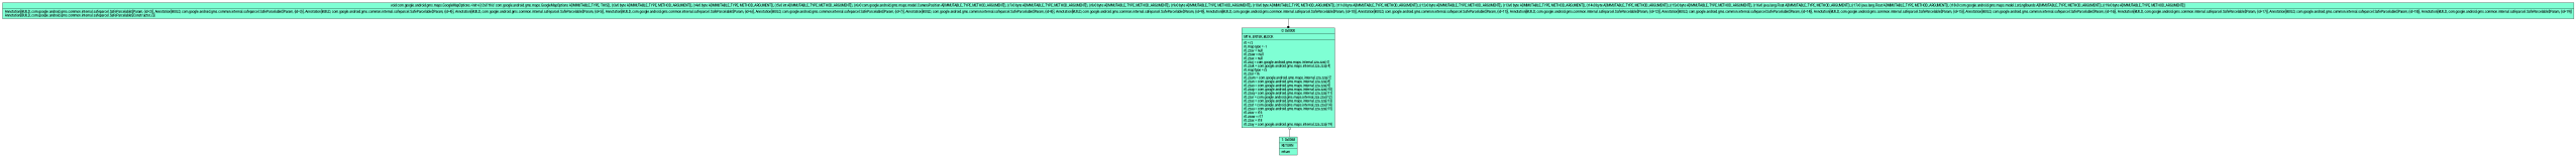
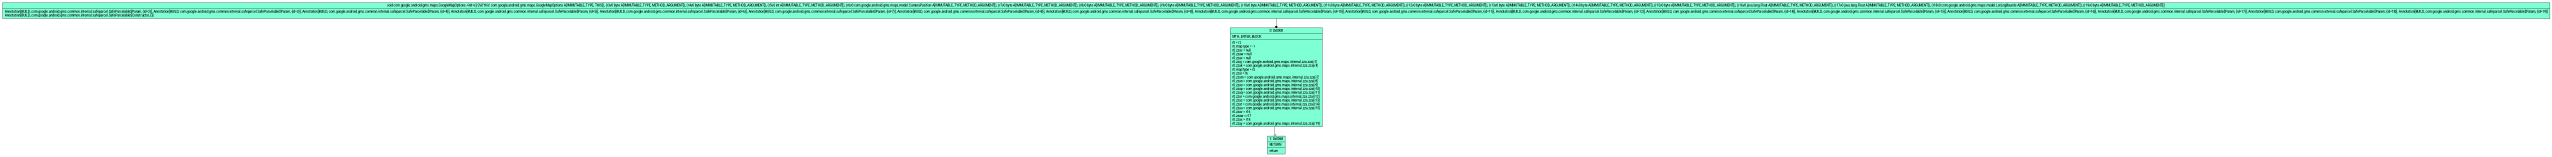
  digraph {
    fontname="Roboto Condensed"
    node [shape=record style=filled fillcolor=aquamarine fontname="Roboto Condensed"]
    edge [fontname="Roboto Condensed"]
    n1 [label="{0\:\ 0x0000|MTH_ENTER_BLOCK\l|r0 = r2\lr0.mapType = \-1\lr0.zzav = null\lr0.zzaw = null\lr0.zzax = null\lr0.zzaj = com.google.android.gms.maps.internal.zza.zza(r3)\lr0.zzak = com.google.android.gms.maps.internal.zza.zza(r4)\lr0.mapType = r5\lr0.zzal = r6\lr0.zzam = com.google.android.gms.maps.internal.zza.zza(r7)\lr0.zzan = com.google.android.gms.maps.internal.zza.zza(r8)\lr0.zzao = com.google.android.gms.maps.internal.zza.zza(r9)\lr0.zzap = com.google.android.gms.maps.internal.zza.zza(r10)\lr0.zzaq = com.google.android.gms.maps.internal.zza.zza(r11)\lr0.zzar = com.google.android.gms.maps.internal.zza.zza(r12)\lr0.zzas = com.google.android.gms.maps.internal.zza.zza(r13)\lr0.zzat = com.google.android.gms.maps.internal.zza.zza(r14)\lr0.zzau = com.google.android.gms.maps.internal.zza.zza(r15)\lr0.zzav = r16\lr0.zzaw = r17\lr0.zzax = r18\lr0.zzay = com.google.android.gms.maps.internal.zza.zza(r19)\l}"]
    n2 [label="{1\:\ 0x0068|RETURN\l|return\l}"]
    n3 [label="{void com.google.android.gms.maps.GoogleMapOptions.\<init\>((r2v0 'this' com.google.android.gms.maps.GoogleMapOptions A[IMMUTABLE_TYPE, THIS]), (r3v0 byte A[IMMUTABLE_TYPE, METHOD_ARGUMENT]), (r4v0 byte A[IMMUTABLE_TYPE, METHOD_ARGUMENT]), (r5v0 int A[IMMUTABLE_TYPE, METHOD_ARGUMENT]), (r6v0 com.google.android.gms.maps.model.CameraPosition A[IMMUTABLE_TYPE, METHOD_ARGUMENT]), (r7v0 byte A[IMMUTABLE_TYPE, METHOD_ARGUMENT]), (r8v0 byte A[IMMUTABLE_TYPE, METHOD_ARGUMENT]), (r9v0 byte A[IMMUTABLE_TYPE, METHOD_ARGUMENT]), (r10v0 byte A[IMMUTABLE_TYPE, METHOD_ARGUMENT]), (r11v0 byte A[IMMUTABLE_TYPE, METHOD_ARGUMENT]), (r12v0 byte A[IMMUTABLE_TYPE, METHOD_ARGUMENT]), (r13v0 byte A[IMMUTABLE_TYPE, METHOD_ARGUMENT]), (r14v0 byte A[IMMUTABLE_TYPE, METHOD_ARGUMENT]), (r15v0 byte A[IMMUTABLE_TYPE, METHOD_ARGUMENT]), (r16v0 java.lang.Float A[IMMUTABLE_TYPE, METHOD_ARGUMENT]), (r17v0 java.lang.Float A[IMMUTABLE_TYPE, METHOD_ARGUMENT]), (r18v0 com.google.android.gms.maps.model.LatLngBounds A[IMMUTABLE_TYPE, METHOD_ARGUMENT]), (r19v0 byte A[IMMUTABLE_TYPE, METHOD_ARGUMENT]))  | Annotation[BUILD, com.google.android.gms.common.internal.safeparcel.SafeParcelable$Param, \{id=2\}], Annotation[BUILD, com.google.android.gms.common.internal.safeparcel.SafeParcelable$Param, \{id=3\}], Annotation[BUILD, com.google.android.gms.common.internal.safeparcel.SafeParcelable$Param, \{id=4\}], Annotation[BUILD, com.google.android.gms.common.internal.safeparcel.SafeParcelable$Param, \{id=5\}], Annotation[BUILD, com.google.android.gms.common.internal.safeparcel.SafeParcelable$Param, \{id=6\}], Annotation[BUILD, com.google.android.gms.common.internal.safeparcel.SafeParcelable$Param, \{id=7\}], Annotation[BUILD, com.google.android.gms.common.internal.safeparcel.SafeParcelable$Param, \{id=8\}], Annotation[BUILD, com.google.android.gms.common.internal.safeparcel.SafeParcelable$Param, \{id=9\}], Annotation[BUILD, com.google.android.gms.common.internal.safeparcel.SafeParcelable$Param, \{id=10\}], Annotation[BUILD, com.google.android.gms.common.internal.safeparcel.SafeParcelable$Param, \{id=11\}], Annotation[BUILD, com.google.android.gms.common.internal.safeparcel.SafeParcelable$Param, \{id=12\}], Annotation[BUILD, com.google.android.gms.common.internal.safeparcel.SafeParcelable$Param, \{id=14\}], Annotation[BUILD, com.google.android.gms.common.internal.safeparcel.SafeParcelable$Param, \{id=15\}], Annotation[BUILD, com.google.android.gms.common.internal.safeparcel.SafeParcelable$Param, \{id=16\}], Annotation[BUILD, com.google.android.gms.common.internal.safeparcel.SafeParcelable$Param, \{id=17\}], Annotation[BUILD, com.google.android.gms.common.internal.safeparcel.SafeParcelable$Param, \{id=18\}], Annotation[BUILD, com.google.android.gms.common.internal.safeparcel.SafeParcelable$Param, \{id=19\}]\lAnnotation[BUILD, com.google.android.gms.common.internal.safeparcel.SafeParcelable$Constructor, \{\}]\l}"]
-   n2 -> n1 [arrowhead=odot]
+   n1 -> n2 [arrowhead=odot]
    n3 -> n1 [arrowhead=dot]
  }
